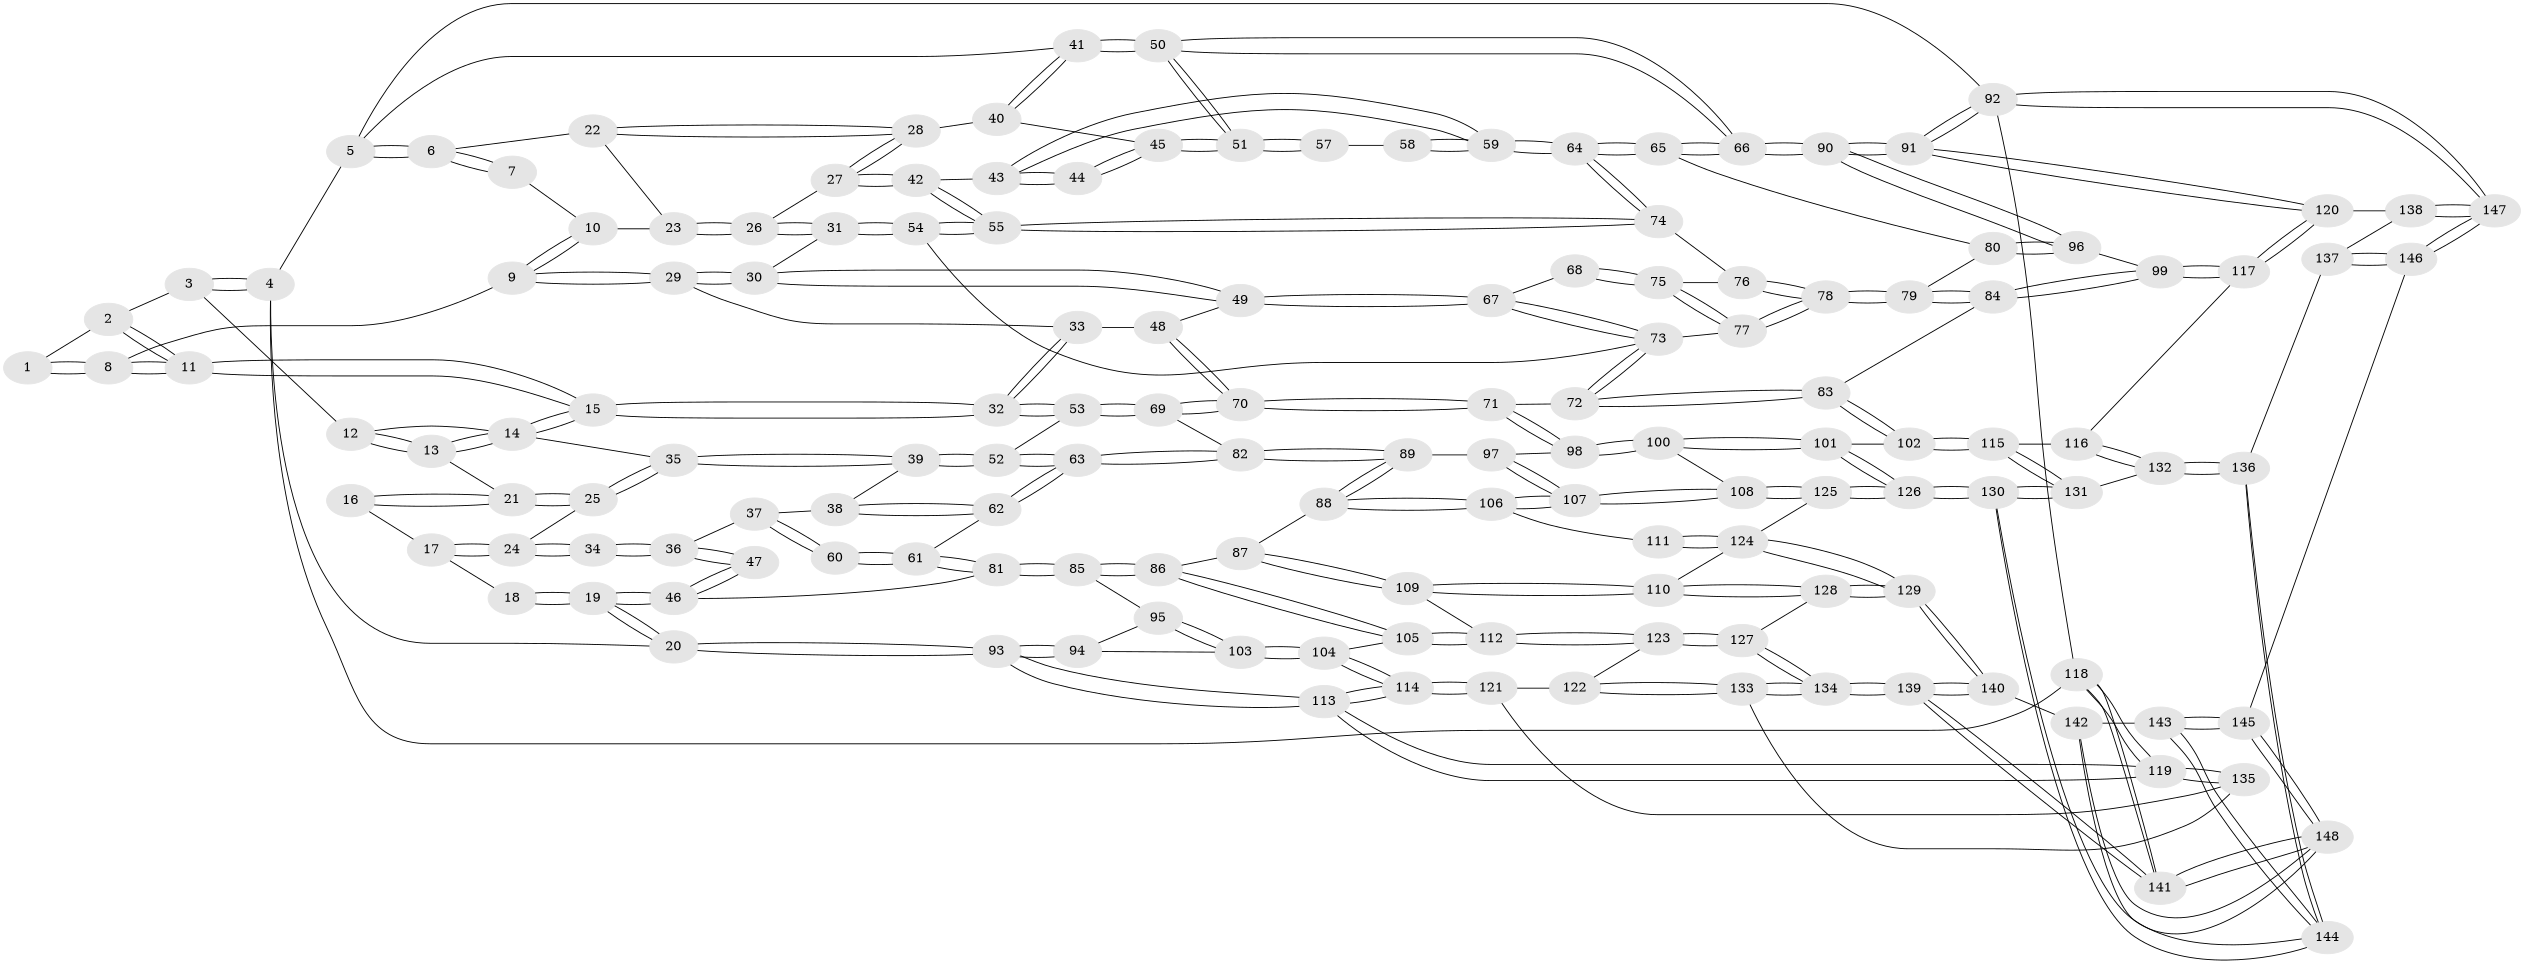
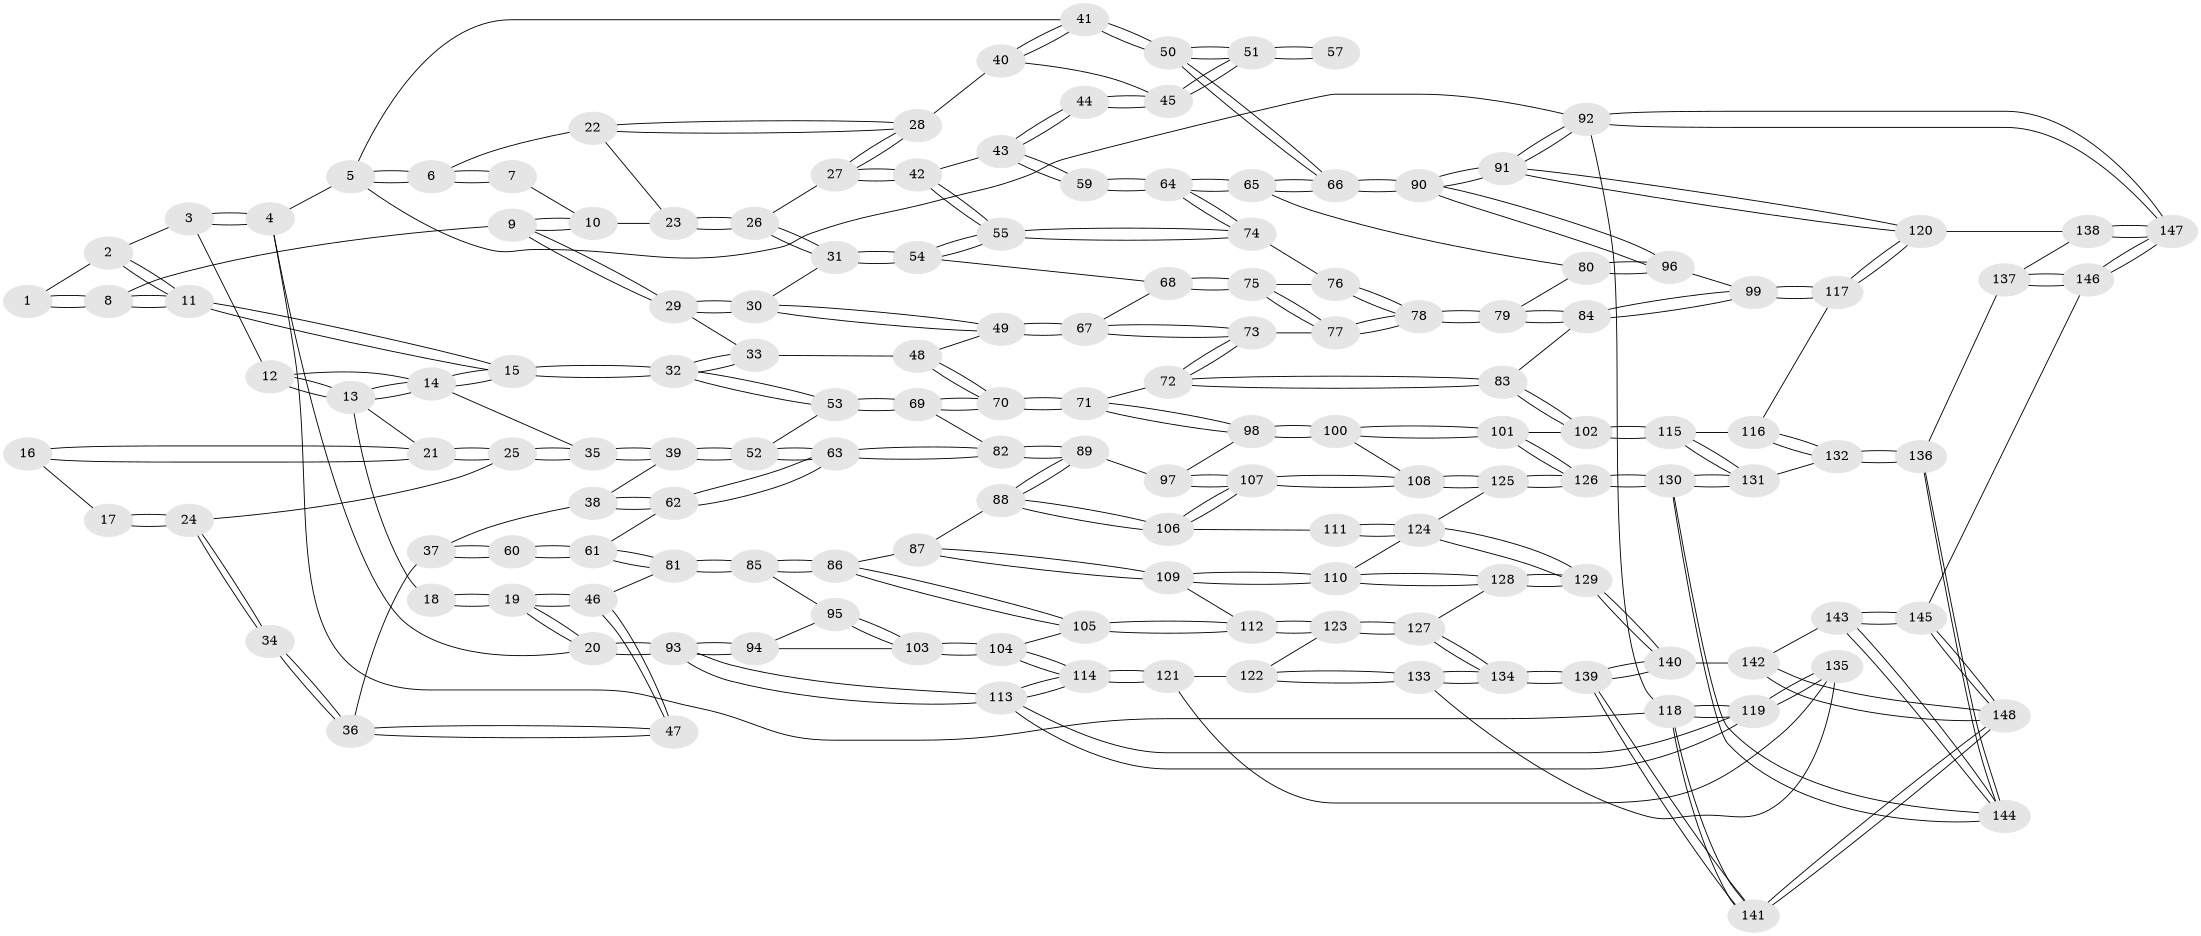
  graph {
    rankdir=LR
    node [color=gray90 style=filled]
    1
    2
    8
    3
    11
    9
    4
    12
    15
    5
    20
    118
    13
    14
    6
    41
    92
    93
    119
    141
    7
    22
    50
    147
    10
    23
    28
    29
    30
    33
    26
    32
    21
    16
    17
    35
    25
    39
    53
    18
    24
    19
    34
    46
    36
    47
    81
    94
    113
    40
    27
    31
    42
    54
    43
    55
    45
    49
    48
    67
    68
    69
    70
    37
    52
    38
    60
    62
    61
    63
    51
    66
    44
    59
    74
    64
    57
    85
    71
    73
    90
-   58
    82
    75
    76
    65
    89
    80
    96
    91
    77
    72
    98
    83
    100
    84
    102
    78
    79
    99
    86
    95
    97
    115
    117
    87
    105
    103
    88
    109
    112
    106
    110
    107
    111
    120
    138
    114
    104
    108
    101
    126
    125
    130
    116
    131
    121
    123
    124
    128
    129
    127
    135
    122
    132
    136
    148
    133
    134
    140
    144
    139
    142
    137
    146
    143
    145
    1 -- 2
    1 -- 8
    1 -- 8
    2 -- 3
    2 -- 11
    2 -- 11
    8 -- 11
    8 -- 11
    8 -- 9
    3 -- 4
    3 -- 4
    3 -- 12
    11 -- 15
    11 -- 15
    9 -- 10
    9 -- 10
    9 -- 29
    9 -- 29
    4 -- 5
    4 -- 20
    4 -- 118
    12 -- 13
    12 -- 13
    12 -- 14
    15 -- 32
    15 -- 32
    5 -- 6
    5 -- 6
    5 -- 41
    5 -- 92
    20 -- 93
    20 -- 93
    118 -- 119
    118 -- 119
    118 -- 141
    118 -- 141
    13 -- 14
    13 -- 14
    13 -- 21
    14 -- 15
    14 -- 15
    14 -- 35
    6 -- 7
    6 -- 7
    6 -- 22
    41 -- 50
    41 -- 50
    92 -- 118
    92 -- 147
    92 -- 147
    93 -- 94
    93 -- 94
    93 -- 113
    93 -- 113
    119 -- 135
    119 -- 135
    141 -- 148
    141 -- 148
    7 -- 10
    22 -- 23
    22 -- 28
    22 -- 28
    50 -- 51
    50 -- 51
    50 -- 66
    50 -- 66
    10 -- 23
    23 -- 26
    23 -- 26
    28 -- 40
    29 -- 30
    29 -- 30
    29 -- 33
    30 -- 31
    30 -- 49
    30 -- 49
    33 -- 48
    26 -- 27
    26 -- 31
    26 -- 31
    32 -- 33
    32 -- 33
    32 -- 53
    32 -- 53
    21 -- 25
    21 -- 25
    16 -- 21
    16 -- 21
    16 -- 17
-   17 -- 18
+   13 -- 18
    17 -- 24
    17 -- 24
    35 -- 39
    35 -- 39
    25 -- 35
    25 -- 35
    39 -- 52
    39 -- 52
    53 -- 69
    53 -- 69
    18 -- 19
    18 -- 19
    24 -- 25
    24 -- 34
    24 -- 34
    19 -- 20
    19 -- 20
    19 -- 46
    19 -- 46
    34 -- 36
    34 -- 36
    46 -- 47
    46 -- 47
    46 -- 81
    36 -- 47
    36 -- 47
    36 -- 37
    81 -- 85
    81 -- 85
    94 -- 95
    94 -- 103
    113 -- 119
    113 -- 119
    113 -- 114
    113 -- 114
    40 -- 41
    40 -- 41
    40 -- 45
    27 -- 28
    27 -- 28
    27 -- 42
    27 -- 42
    31 -- 54
    31 -- 54
    42 -- 43
    42 -- 55
    42 -- 55
    54 -- 55
    54 -- 55
-   54 -- 73
+   54 -- 68
    43 -- 44
    43 -- 44
    43 -- 59
    43 -- 59
    55 -- 74
    55 -- 74
    45 -- 51
    45 -- 51
    49 -- 67
    49 -- 67
    48 -- 49
    48 -- 70
    48 -- 70
    67 -- 68
    67 -- 73
    67 -- 73
    68 -- 75
    68 -- 75
    69 -- 70
    69 -- 70
    69 -- 82
    70 -- 71
    70 -- 71
    37 -- 38
    37 -- 60
    37 -- 60
    52 -- 53
    52 -- 63
    52 -- 63
    38 -- 39
    38 -- 62
    38 -- 62
    60 -- 61
    60 -- 61
    62 -- 63
    62 -- 63
    61 -- 81
    61 -- 81
    61 -- 62
    63 -- 82
    63 -- 82
    51 -- 57
    51 -- 57
    66 -- 90
    66 -- 90
    44 -- 45
    44 -- 45
    59 -- 64
    59 -- 64
    74 -- 76
    64 -- 74
    64 -- 74
    64 -- 65
    64 -- 65
-   57 -- 58
    85 -- 86
    85 -- 86
    85 -- 95
    71 -- 72
    71 -- 98
    71 -- 98
    73 -- 77
    90 -- 96
    90 -- 96
    90 -- 91
    90 -- 91
-   58 -- 59
-   58 -- 59
    82 -- 89
    82 -- 89
    75 -- 76
    75 -- 77
    75 -- 77
    76 -- 78
    76 -- 78
    65 -- 66
    65 -- 66
    65 -- 80
    89 -- 97
    80 -- 96
    80 -- 96
    96 -- 99
    91 -- 92
    91 -- 92
    91 -- 120
    91 -- 120
    77 -- 78
    77 -- 78
    72 -- 73
    72 -- 73
    72 -- 83
    72 -- 83
    98 -- 100
    98 -- 100
    83 -- 84
    83 -- 102
    83 -- 102
    100 -- 108
    100 -- 101
    100 -- 101
    84 -- 99
    84 -- 99
    102 -- 115
    102 -- 115
    78 -- 79
    78 -- 79
    79 -- 80
    79 -- 84
    79 -- 84
    99 -- 117
    99 -- 117
    86 -- 87
    86 -- 105
    86 -- 105
    95 -- 103
    95 -- 103
    97 -- 98
    97 -- 107
    97 -- 107
    115 -- 116
    115 -- 131
    115 -- 131
    117 -- 120
    117 -- 120
    87 -- 88
    87 -- 109
    87 -- 109
    105 -- 112
    105 -- 112
    103 -- 104
    103 -- 104
    88 -- 89
    88 -- 89
    88 -- 106
    88 -- 106
    109 -- 112
    109 -- 110
    109 -- 110
    112 -- 123
    112 -- 123
    106 -- 107
    106 -- 107
    106 -- 111
    110 -- 124
    110 -- 128
    110 -- 128
    107 -- 108
    107 -- 108
    111 -- 124
    111 -- 124
    120 -- 138
    138 -- 147
    138 -- 147
    114 -- 121
    114 -- 121
    104 -- 105
    104 -- 114
    104 -- 114
    108 -- 125
    108 -- 125
    101 -- 102
    101 -- 126
    101 -- 126
    126 -- 130
    126 -- 130
    125 -- 126
    125 -- 126
    130 -- 131
    130 -- 131
    130 -- 144
    130 -- 144
    116 -- 117
    116 -- 132
    116 -- 132
    131 -- 132
    121 -- 135
    121 -- 122
    123 -- 127
    123 -- 127
    124 -- 125
    124 -- 129
    124 -- 129
    128 -- 129
    128 -- 129
    129 -- 140
    129 -- 140
    127 -- 128
    127 -- 134
    127 -- 134
    122 -- 123
    122 -- 133
    122 -- 133
    132 -- 136
    132 -- 136
    136 -- 144
    136 -- 144
    136 -- 137
    133 -- 135
    133 -- 134
    133 -- 134
    134 -- 139
    134 -- 139
    140 -- 142
    139 -- 141
    139 -- 141
    139 -- 140
    139 -- 140
    142 -- 148
    142 -- 148
    142 -- 143
    137 -- 138
    137 -- 146
    137 -- 146
    146 -- 147
    146 -- 147
    143 -- 144
    143 -- 144
    143 -- 145
    143 -- 145
    145 -- 148
    145 -- 148
    145 -- 146
  }
